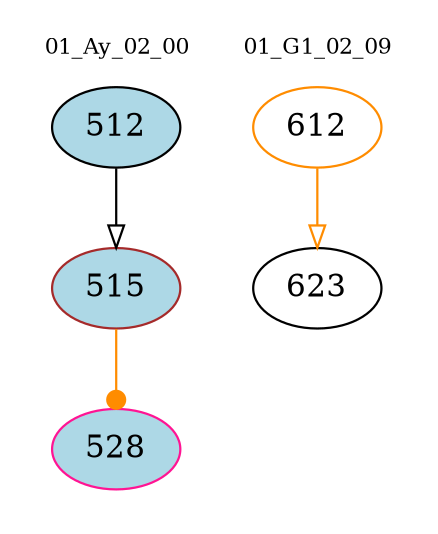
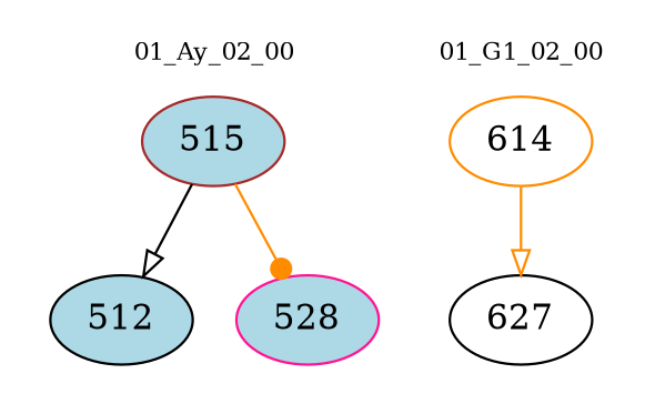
  digraph {
    node [color=black fillcolor=lightblue style=filled]
    edge [arrowhead=onormal color=darkorange]
    n1 [color=brown label=515]
    n2 [label=512]
    n3 [color=deeppink label=528]
-   n4 [color=darkorange fillcolor=white label=612]
-   n5 [fillcolor=white label=623]
+   n4 [color=darkorange fillcolor=white label=614]
+   n5 [fillcolor=white label=627]
    subgraph cluster_1 {
      color=white
      fontsize=10
      label="01_Ay_02_00"
      n1
      n2
      n3
    }
    subgraph cluster_2 {
      color=white
      fontsize=10
-     label="01_G1_02_09"
+     label="01_G1_02_00"
      n4
      n5
    }
-   n2 -> n1 [color=black]
+   n1 -> n2 [color=black]
    n1 -> n3 [arrowhead=dot]
    n4 -> n5
  }
